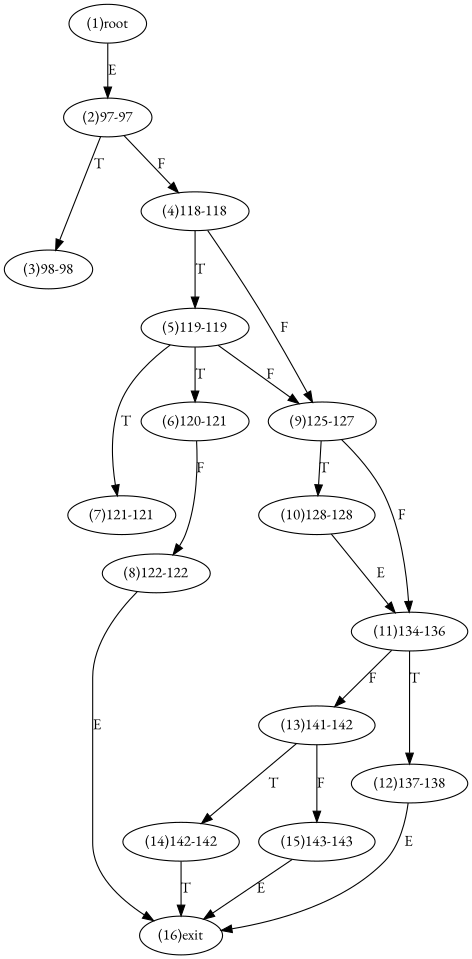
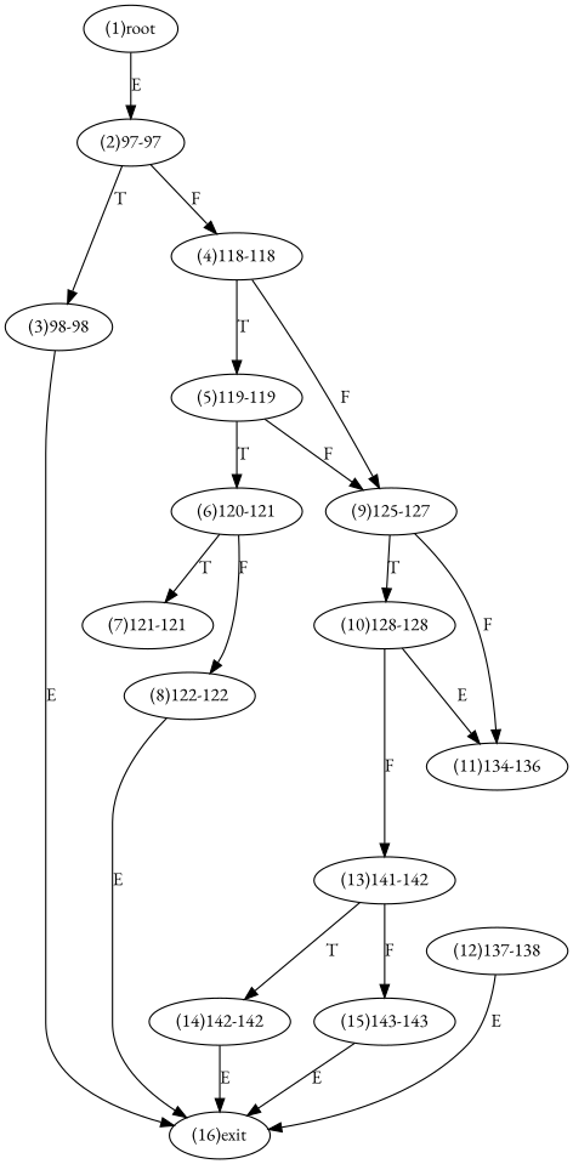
  digraph {
    fontname="EB Garamond"
    node [fontname="EB Garamond"]
    edge [fontname="EB Garamond"]
    n1 [label="(1)root"]
    n2 [label="(2)97-97"]
    n3 [label="(3)98-98"]
    n4 [label="(4)118-118"]
    n5 [label="(16)exit"]
    n6 [label="(5)119-119"]
    n7 [label="(9)125-127"]
    n8 [label="(6)120-121"]
    n9 [label="(10)128-128"]
    n10 [label="(11)134-136"]
    n11 [label="(7)121-121"]
    n12 [label="(8)122-122"]
    n13 [label="(12)137-138"]
    n14 [label="(13)141-142"]
    n15 [label="(14)142-142"]
    n16 [label="(15)143-143"]
    n1 -> n2 [label=E]
    n2 -> n3 [label=T]
    n2 -> n4 [label=F]
+   n3 -> n5 [label=E]
    n4 -> n6 [label=T]
    n4 -> n7 [label=F]
    n6 -> n7 [label=F]
    n6 -> n8 [label=T]
    n7 -> n9 [label=T]
    n7 -> n10 [label=F]
-   n6 -> n11 [label=T]
+   n8 -> n11 [label=T]
    n8 -> n12 [label=F]
    n9 -> n10 [label=E]
-   n10 -> n13 [label=T]
-   n10 -> n14 [label=F]
+   n9 -> n14 [label=F]
    n12 -> n5 [label=E]
    n13 -> n5 [label=E]
    n14 -> n15 [label=T]
    n14 -> n16 [label=F]
-   n15 -> n5 [label=T]
+   n15 -> n5 [label=E]
    n16 -> n5 [label=E]
  }
